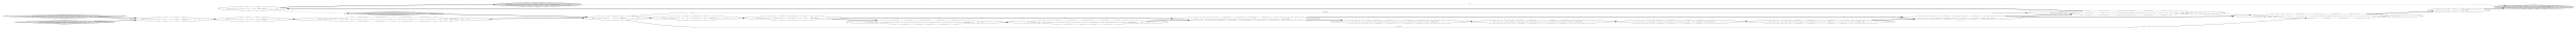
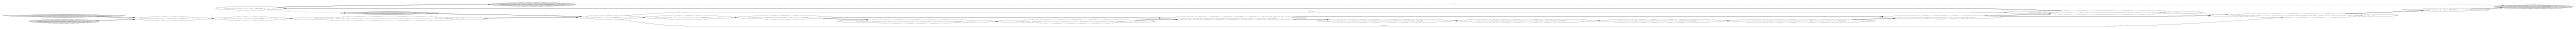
  digraph {
    fontname="IBM Plex Mono"
    rankdir=LR
    node [fillcolor=white fontname="IBM Plex Mono" shape=ellipse style=filled]
    edge [fontname="IBM Plex Mono" style=bold]
-   n1 [label="assertNull(result.all().get())@@@15@@@['0', '0', '1']"]
+   n1 [label="assertNull(result.all().get())@@@15@@@['0', '0', '1']" shape=diamond]
    n2 [fillcolor=lightgray label="assertNull(result.partitionResult(tp1).get())@@@16@@@['0', '0', '1']"]
    n3 [label="env.kafkaClient().prepareResponse(prepareOffsetDeleteResponse(Errors.COORDINATOR_LOAD_IN_PROGRESS))@@@9@@@['1', '1', '0']"]
    n4 [label="env.kafkaClient().prepareResponse(prepareOffsetDeleteResponse(Errors.NOT_COORDINATOR))@@@10@@@['1', '1', '0']"]
    n5 [label="env.kafkaClient().prepareResponse(prepareFindCoordinatorResponse(Errors.NONE,env.cluster().controller()))@@@11@@@['1', '1', '0']"]
    n6 [label="final Cluster cluster = new Cluster(\"mockClusterId\",nodes.values(),Collections.emptyList(),Collections.emptySet(),Collections.emptySet(),nodes.get(0))@@@5@@@['1', '0', '1']"]
    n7 [label="final String groupId = \"group-0\"@@@6@@@['1', '1', '1']"]
    n8 [label="final TopicPartition tp1 = new TopicPartition(\"foo\",0)@@@7@@@['1', '1', '1']"]
    n9 [label="final DeleteConsumerGroupOffsetsResult result = env.adminClient().deleteConsumerGroupOffsets(groupId,Stream.of(tp1).collect(Collectors.toSet()))@@@14@@@['0', '0', '1']"]
    n10 [label="final DeleteConsumerGroupOffsetsResult errorResult1 = env.adminClient().deleteConsumerGroupOffsets(groupId,Stream.of(tp1).collect(Collectors.toSet()))@@@13@@@['1', '1', '0']"]
    n11 [label="env.kafkaClient().setNodeApiVersions(NodeApiVersions.create())@@@9@@@['1', '1', '1']"]
    n12 [label="env.kafkaClient().prepareResponse(prepareFindCoordinatorResponse(Errors.NONE,env.cluster().controller()))@@@12@@@['1', '1', '1']"]
    n13 [label="env.kafkaClient().prepareResponse(prepareFindCoordinatorResponse(Errors.COORDINATOR_NOT_AVAILABLE,Node.noNode()))@@@10@@@['0', '0', '1']"]
    n14 [label="env.kafkaClient().prepareResponse(prepareOffsetDeleteResponse(\"foo\",0,Errors.NONE))@@@13@@@['1', '1', '1']"]
    n15 [label="assertNull(errorResult1.all().get())@@@14@@@['1', '1', '0']"]
    n16 [label="env.kafkaClient().prepareResponse(prepareOffsetDeleteResponse(Errors.COORDINATOR_NOT_AVAILABLE))@@@8@@@['1', '1', '0']"]
    n17 [label="final Map<Integer,Node> nodes = new HashMap<>()@@@3@@@['1', '0', '1']"]
    n18 [label="nodes.put(0,new Node(0,\"localhost\",8121))@@@4@@@['1', '0', '1']"]
    n19 [label="env.kafkaClient().prepareResponse(prepareFindCoordinatorResponse(Errors.COORDINATOR_LOAD_IN_PROGRESS,Node.noNode()))@@@11@@@['0', '0', '1']"]
    n20 [fillcolor=lightgray label="testDeleteConsumerGroupOffsetsFindCoordinatorRetriableErrors['0', '0', '1']" shape=diamond]
    n21 [fillcolor=lightgray label="testDeleteConsumerGroupOffsetsRetriableErrors['0', '1', '0']" shape=diamond]
    n22 [fillcolor=lightgray label="assertNull(errorResult1.partitionResult(tp1).get())@@@15@@@['1', '1', '0']"]
-   n23 [fillcolor=lightgray label="testDeleteConsumerGroupOffsetsRetriableErrors['1', '0', '0']" shape=diamond]
+   n23 [fillcolor=lightgray label="testDeleteConsumerGroupOffsetsRetriableErrors['1', '0', '0']"]
    n1 -> n2
    n3 -> n4
    n4 -> n5
    n5 -> n14
    n6 -> n7
    n7 -> n8
    n7 -> n9 [label=groupId style=solid]
    n7 -> n10 [label=groupId style=solid]
    n8 -> n11
    n9 -> n1
    n10 -> n9 [label=0 style=dashed]
    n10 -> n15
    n11 -> n12
    n11 -> n13
    n12 -> n14
    n12 -> n16
    n13 -> n19
    n14 -> n9
    n14 -> n10
    n15 -> n21 [label=0 style=dashed]
    n15 -> n22
    n16 -> n3
    n17 -> n18
    n18 -> n6
    n19 -> n12
    n20 -> n17
    n21 -> n7
    n22 -> n2 [label=0 style=dashed]
    n23 -> n17
  }
